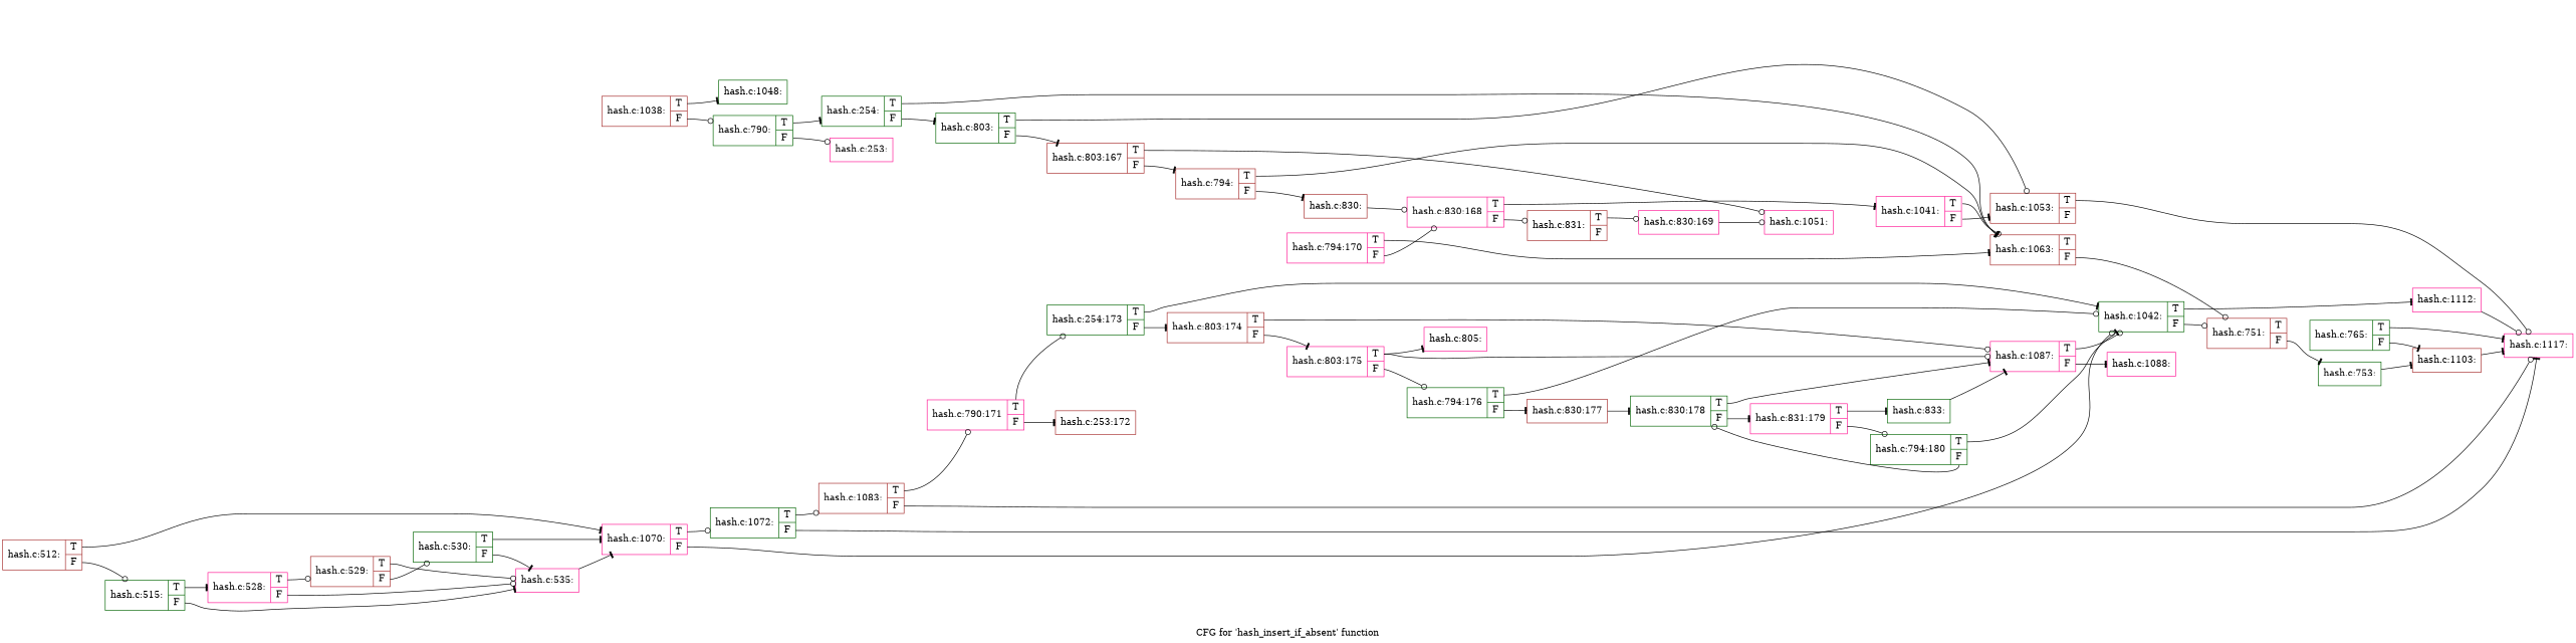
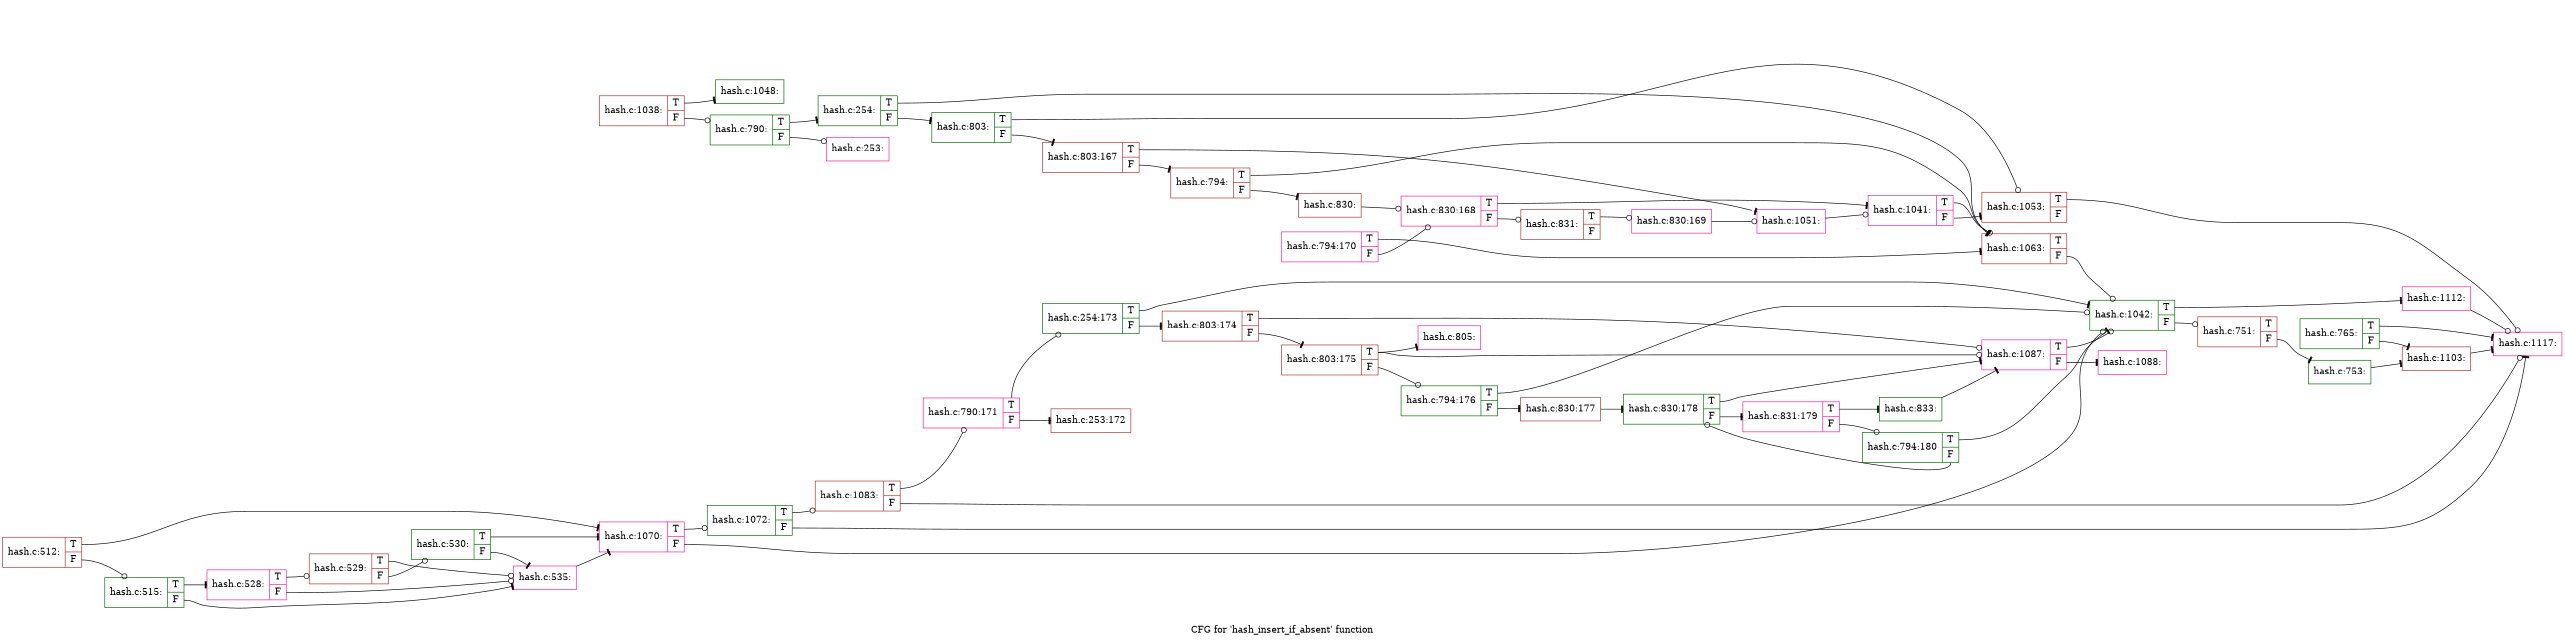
  digraph {
    label="CFG for 'hash_insert_if_absent' function"
    rankdir=LR
    node [color=deeppink shape=record]
    edge [arrowhead=tee tailport=s0]
    n1 [color=brown label="{hash.c:1038:|{<s0>T|<s1>F}}"]
    n2 [color=darkgreen label="{hash.c:1048:}"]
    n3 [color=darkgreen label="{hash.c:790:|{<s0>T|<s1>F}}"]
    n4 [color=darkgreen label="{hash.c:254:|{<s0>T|<s1>F}}"]
    n5 [label="{hash.c:253:}"]
    n6 [color=brown label="{hash.c:1063:|{<s0>T|<s1>F}}"]
    n7 [color=darkgreen label="{hash.c:803:|{<s0>T|<s1>F}}"]
    n8 [color=darkgreen label="{hash.c:1042:|{<s0>T|<s1>F}}"]
    n9 [color=brown label="{hash.c:1053:|{<s0>T|<s1>F}}"]
    n10 [color=brown label="{hash.c:803:167|{<s0>T|<s1>F}}"]
    n11 [color=brown label="{hash.c:512:|{<s0>T|<s1>F}}"]
    n12 [label="{hash.c:1070:|{<s0>T|<s1>F}}"]
    n13 [color=darkgreen label="{hash.c:515:|{<s0>T|<s1>F}}"]
    n14 [label="{hash.c:1112:}"]
    n15 [color=brown label="{hash.c:751:|{<s0>T|<s1>F}}"]
    n16 [label="{hash.c:1117:}"]
    n17 [label="{hash.c:1051:}"]
    n18 [color=brown label="{hash.c:794:|{<s0>T|<s1>F}}"]
    n19 [label="{hash.c:1041:|{<s0>T|<s1>F}}"]
    n20 [color=brown label="{hash.c:830:}"]
    n21 [label="{hash.c:830:168|{<s0>T|<s1>F}}"]
    n22 [color=brown label="{hash.c:831:|{<s0>T|<s1>F}}"]
    n23 [label="{hash.c:830:169}"]
    n24 [label="{hash.c:794:170|{<s0>T|<s1>F}}"]
    n25 [color=darkgreen label="{hash.c:1072:|{<s0>T|<s1>F}}"]
    n26 [label="{hash.c:528:|{<s0>T|<s1>F}}"]
    n27 [label="{hash.c:535:}"]
    n28 [color=darkgreen label="{hash.c:753:}"]
    n29 [color=brown label="{hash.c:1083:|{<s0>T|<s1>F}}"]
    n30 [color=brown label="{hash.c:529:|{<s0>T|<s1>F}}"]
    n31 [color=darkgreen label="{hash.c:530:|{<s0>T|<s1>F}}"]
    n32 [label="{hash.c:790:171|{<s0>T|<s1>F}}"]
    n33 [color=darkgreen label="{hash.c:254:173|{<s0>T|<s1>F}}"]
    n34 [color=brown label="{hash.c:253:172}"]
    n35 [color=brown label="{hash.c:803:174|{<s0>T|<s1>F}}"]
    n36 [label="{hash.c:1087:|{<s0>T|<s1>F}}"]
-   n37 [label="{hash.c:803:175|{<s0>T|<s1>F}}"]
+   n37 [color=brown label="{hash.c:803:175|{<s0>T|<s1>F}}"]
    n38 [label="{hash.c:1088:}"]
    n39 [label="{hash.c:805:}"]
    n40 [color=darkgreen label="{hash.c:794:176|{<s0>T|<s1>F}}"]
    n41 [color=brown label="{hash.c:830:177}"]
    n42 [color=darkgreen label="{hash.c:830:178|{<s0>T|<s1>F}}"]
    n43 [label="{hash.c:831:179|{<s0>T|<s1>F}}"]
    n44 [color=darkgreen label="{hash.c:833:}"]
    n45 [color=darkgreen label="{hash.c:794:180|{<s0>T|<s1>F}}"]
    n46 [color=darkgreen label="{hash.c:765:|{<s0>T|<s1>F}}"]
    n47 [color=brown label="{hash.c:1103:}"]
    n1 -> n2
    n1 -> n3 [arrowhead=odot tailport=s1]
    n3 -> n4
    n3 -> n5 [arrowhead=odot tailport=s1]
    n4 -> n6
    n4 -> n7 [tailport=s1]
-   n6 -> n15 [arrowhead=odot tailport=s1]
+   n6 -> n8 [arrowhead=odot tailport=s1]
    n7 -> n9 [arrowhead=odot]
    n7 -> n10 [tailport=s1]
    n8 -> n14
    n8 -> n15 [arrowhead=odot tailport=s1]
    n9 -> n16 [arrowhead=odot]
-   n10 -> n17 [arrowhead=odot]
+   n10 -> n17
    n10 -> n18 [tailport=s1]
    n11 -> n12
    n11 -> n13 [arrowhead=odot tailport=s1]
    n12 -> n8 [arrowhead=odot tailport=s1]
    n12 -> n25 [arrowhead=odot]
    n13 -> n26
    n13 -> n27 [tailport=s1]
    n14 -> n16 [arrowhead=odot]
    n15 -> n28 [tailport=s1]
+   n17 -> n19 [arrowhead=odot]
    n18 -> n6
    n18 -> n20 [tailport=s1]
    n19 -> n6 [arrowhead=odot]
    n19 -> n9 [tailport=s1]
    n20 -> n21 [arrowhead=odot]
    n21 -> n19
    n21 -> n22 [arrowhead=odot tailport=s1]
    n22 -> n23 [arrowhead=odot]
    n23 -> n17 [arrowhead=odot]
    n24 -> n6
    n24 -> n21 [arrowhead=odot tailport=s1]
    n25 -> n16 [tailport=s1]
    n25 -> n29 [arrowhead=odot]
    n26 -> n27 [arrowhead=odot tailport=s1]
    n26 -> n30 [arrowhead=odot]
    n27 -> n12
    n28 -> n47
    n29 -> n16 [arrowhead=odot tailport=s1]
    n29 -> n32 [arrowhead=odot]
    n30 -> n27 [arrowhead=odot]
    n30 -> n31 [arrowhead=odot tailport=s1]
    n31 -> n12
    n31 -> n27 [tailport=s1]
    n32 -> n33 [arrowhead=odot]
    n32 -> n34 [tailport=s1]
    n33 -> n8
    n33 -> n35 [tailport=s1]
    n35 -> n36 [arrowhead=odot]
    n35 -> n37 [tailport=s1]
    n36 -> n8 [arrowhead=odot]
    n36 -> n38 [tailport=s1]
    n37 -> n36 [arrowhead=odot]
    n37 -> n39
    n37 -> n40 [arrowhead=odot tailport=s1]
    n40 -> n8 [arrowhead=odot]
    n40 -> n41 [tailport=s1]
    n41 -> n42
    n42 -> n36
    n42 -> n43 [tailport=s1]
    n43 -> n44
    n43 -> n45 [arrowhead=odot tailport=s1]
    n44 -> n36
    n45 -> n8
    n45 -> n42 [arrowhead=odot tailport=s1]
    n46 -> n16
    n46 -> n47 [tailport=s1]
    n47 -> n16
  }
